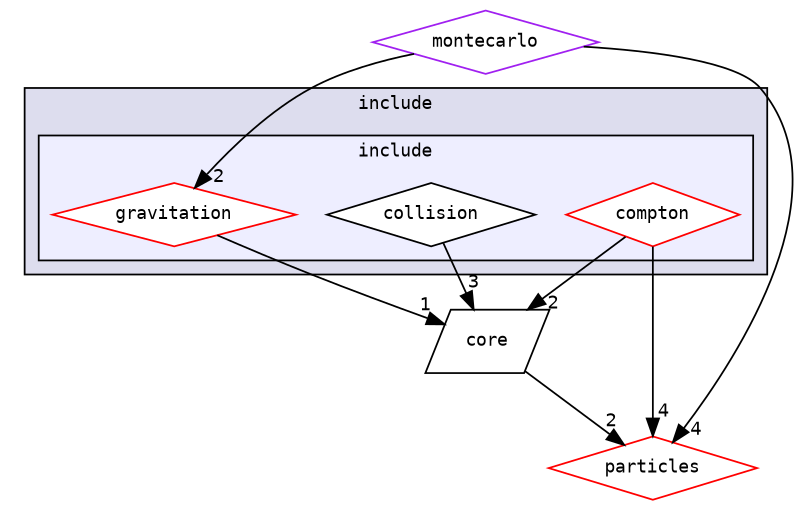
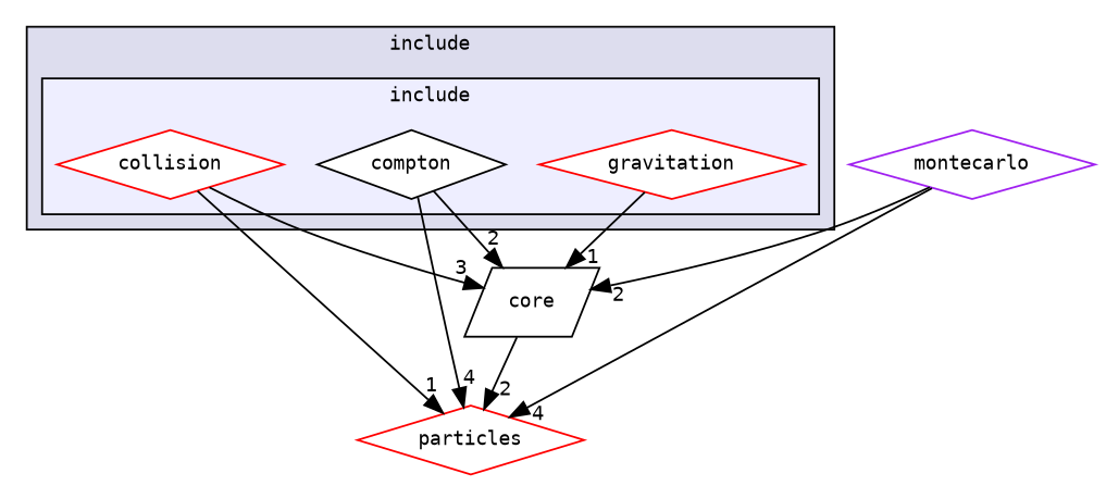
  digraph {
    compound=true
    fontname="DejaVu Sans Mono"
    node [color=red fillcolor=white fontname="DejaVu Sans Mono" fontsize=10 shape=diamond style=filled]
    edge [fontname="DejaVu Sans Mono" headlabel=2 labeldistance=1.5 labelfontname=Helvetica labelfontsize=10]
-   n1 [color=black label=collision]
-   n2 [label=compton]
+   n1 [label=collision]
+   n2 [color=black label=compton]
    n3 [label=gravitation]
    n4 [label=particles fillcolor="" style=""]
    n5 [color=black label=core shape=parallelogram fillcolor="" style=""]
    n6 [color=purple label=montecarlo]
    subgraph cluster_1 {
      bgcolor="#ddddee"
      fontsize=10
      label=include
      pencolor=black
      subgraph cluster_2 {
        bgcolor="#eeeeff"
        fontsize=10
        label=include
        pencolor=black
        n1
        n2
        n3
      }
    }
+   n1 -> n4 [headlabel=1]
    n1 -> n5 [headlabel=3]
    n2 -> n4 [headlabel=4]
    n2 -> n5
    n3 -> n5 [headlabel=1]
    n5 -> n4
    n6 -> n4 [headlabel=4]
-   n6 -> n3
+   n6 -> n5
  }
